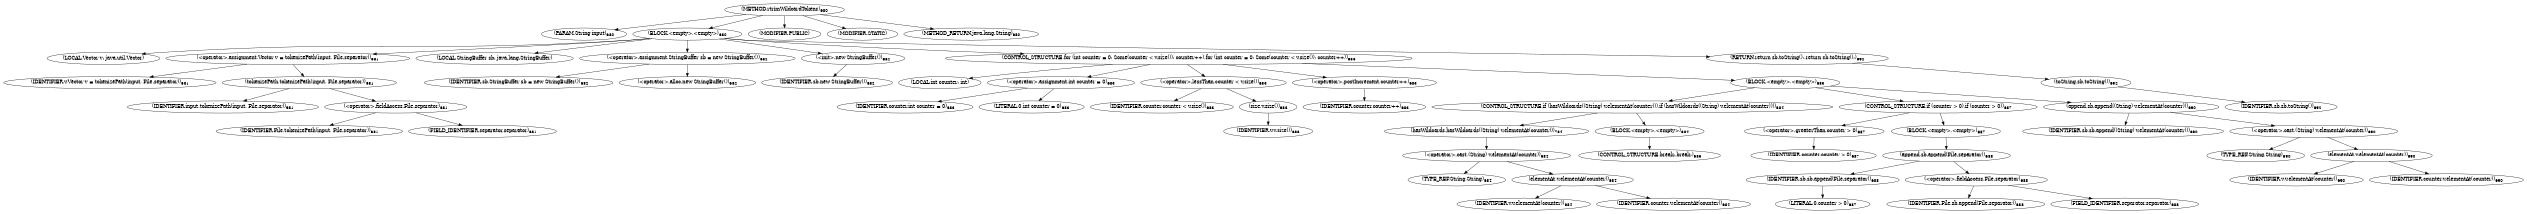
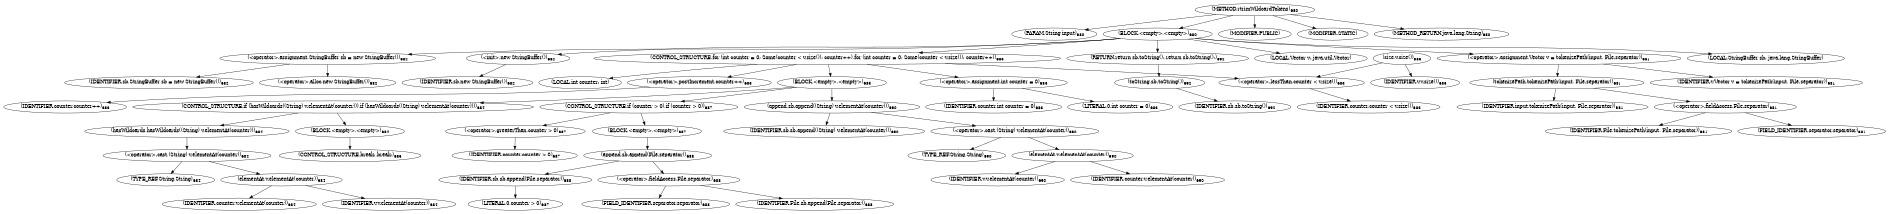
  digraph {
    n1 [label=<(METHOD,rtrimWildcardTokens)<SUB>680</SUB>>]
    n2 [label=<(PARAM,String input)<SUB>680</SUB>>]
    n3 [label=<(BLOCK,&lt;empty&gt;,&lt;empty&gt;)<SUB>680</SUB>>]
    n4 [label=<(MODIFIER,PUBLIC)>]
    n5 [label=<(MODIFIER,STATIC)>]
    n6 [label=<(METHOD_RETURN,java.lang.String)<SUB>680</SUB>>]
    n7 [label=<(LOCAL,Vector v: java.util.Vector)>]
    n8 [label=<(&lt;operator&gt;.assignment,Vector v = tokenizePath(input, File.separator))<SUB>681</SUB>>]
    n9 [label=<(LOCAL,StringBuffer sb: java.lang.StringBuffer)>]
    n10 [label=<(&lt;operator&gt;.assignment,StringBuffer sb = new StringBuffer())<SUB>682</SUB>>]
    n11 [label=<(&lt;init&gt;,new StringBuffer())<SUB>682</SUB>>]
    n12 [label=<(CONTROL_STRUCTURE,for (int counter = 0; Some(counter &lt; v.size()); counter++),for (int counter = 0; Some(counter &lt; v.size()); counter++))<SUB>683</SUB>>]
    n13 [label=<(RETURN,return sb.toString();,return sb.toString();)<SUB>692</SUB>>]
    n14 [label=<(IDENTIFIER,v,Vector v = tokenizePath(input, File.separator))<SUB>681</SUB>>]
    n15 [label=<(tokenizePath,tokenizePath(input, File.separator))<SUB>681</SUB>>]
    n16 [label=<(IDENTIFIER,sb,StringBuffer sb = new StringBuffer())<SUB>682</SUB>>]
    n17 [label=<(&lt;operator&gt;.alloc,new StringBuffer())<SUB>682</SUB>>]
    n18 [label=<(IDENTIFIER,sb,new StringBuffer())<SUB>682</SUB>>]
    n19 [label=<(LOCAL,int counter: int)>]
    n20 [label=<(&lt;operator&gt;.assignment,int counter = 0)<SUB>683</SUB>>]
    n21 [label=<(&lt;operator&gt;.lessThan,counter &lt; v.size())<SUB>683</SUB>>]
    n22 [label=<(&lt;operator&gt;.postIncrement,counter++)<SUB>683</SUB>>]
    n23 [label=<(BLOCK,&lt;empty&gt;,&lt;empty&gt;)<SUB>683</SUB>>]
    n24 [label=<(toString,sb.toString())<SUB>692</SUB>>]
    n25 [label=<(IDENTIFIER,input,tokenizePath(input, File.separator))<SUB>981</SUB>>]
    n26 [label=<(&lt;operator&gt;.fieldAccess,File.separator)<SUB>681</SUB>>]
    n27 [label=<(IDENTIFIER,File,tokenizePath(input, File.separator))<SUB>681</SUB>>]
    n28 [label=<(FIELD_IDENTIFIER,separator,separator)<SUB>681</SUB>>]
    n29 [label=<(IDENTIFIER,counter,int counter = 0)<SUB>683</SUB>>]
    n30 [label=<(LITERAL,0,int counter = 0)<SUB>683</SUB>>]
    n31 [label=<(IDENTIFIER,counter,counter &lt; v.size())<SUB>683</SUB>>]
    n32 [label=<(size,v.size())<SUB>683</SUB>>]
    n33 [label=<(IDENTIFIER,counter,counter++)<SUB>683</SUB>>]
    n34 [label=<(CONTROL_STRUCTURE,if (hasWildcards((String) v.elementAt(counter))),if (hasWildcards((String) v.elementAt(counter))))<SUB>684</SUB>>]
    n35 [label=<(CONTROL_STRUCTURE,if (counter &gt; 0),if (counter &gt; 0))<SUB>687</SUB>>]
    n36 [label=<(append,sb.append((String) v.elementAt(counter)))<SUB>690</SUB>>]
    n37 [label=<(IDENTIFIER,v,v.size())<SUB>683</SUB>>]
-   n38 [label=<(hasWildcards,hasWildcards((String) v.elementAt(counter)))<SUB>784</SUB>>]
+   n38 [label=<(hasWildcards,hasWildcards((String) v.elementAt(counter)))<SUB>684</SUB>>]
    n39 [label=<(BLOCK,&lt;empty&gt;,&lt;empty&gt;)<SUB>684</SUB>>]
    n40 [label=<(&lt;operator&gt;.greaterThan,counter &gt; 0)<SUB>687</SUB>>]
    n41 [label=<(BLOCK,&lt;empty&gt;,&lt;empty&gt;)<SUB>687</SUB>>]
    n42 [label=<(IDENTIFIER,sb,sb.append((String) v.elementAt(counter)))<SUB>690</SUB>>]
    n43 [label=<(&lt;operator&gt;.cast,(String) v.elementAt(counter))<SUB>690</SUB>>]
    n44 [label=<(&lt;operator&gt;.cast,(String) v.elementAt(counter))<SUB>684</SUB>>]
    n45 [label=<(CONTROL_STRUCTURE,break;,break;)<SUB>685</SUB>>]
    n46 [label=<(TYPE_REF,String,String)<SUB>684</SUB>>]
    n47 [label=<(elementAt,v.elementAt(counter))<SUB>684</SUB>>]
    n48 [label=<(IDENTIFIER,v,v.elementAt(counter))<SUB>684</SUB>>]
    n49 [label=<(IDENTIFIER,counter,v.elementAt(counter))<SUB>684</SUB>>]
    n50 [label=<(IDENTIFIER,counter,counter &gt; 0)<SUB>687</SUB>>]
    n51 [label=<(append,sb.append(File.separator))<SUB>688</SUB>>]
    n52 [label=<(LITERAL,0,counter &gt; 0)<SUB>687</SUB>>]
    n53 [label=<(IDENTIFIER,sb,sb.append(File.separator))<SUB>688</SUB>>]
    n54 [label=<(&lt;operator&gt;.fieldAccess,File.separator)<SUB>688</SUB>>]
    n55 [label=<(IDENTIFIER,File,sb.append(File.separator))<SUB>688</SUB>>]
    n56 [label=<(FIELD_IDENTIFIER,separator,separator)<SUB>688</SUB>>]
    n57 [label=<(TYPE_REF,String,String)<SUB>690</SUB>>]
    n58 [label=<(elementAt,v.elementAt(counter))<SUB>690</SUB>>]
    n59 [label=<(IDENTIFIER,v,v.elementAt(counter))<SUB>690</SUB>>]
    n60 [label=<(IDENTIFIER,counter,v.elementAt(counter))<SUB>690</SUB>>]
    n61 [label=<(IDENTIFIER,sb,sb.toString())<SUB>692</SUB>>]
    n1 -> n2
    n1 -> n3
    n1 -> n4
    n1 -> n5
    n1 -> n6
    n3 -> n7
    n3 -> n8
    n3 -> n9
    n3 -> n10
    n3 -> n11
    n3 -> n12
    n3 -> n13
    n8 -> n14
    n8 -> n15
    n10 -> n16
    n10 -> n17
    n11 -> n18
    n12 -> n19
    n12 -> n20
    n12 -> n21
    n12 -> n22
    n12 -> n23
    n13 -> n24
    n15 -> n25
    n15 -> n26
    n20 -> n29
    n20 -> n30
    n21 -> n31
-   n21 -> n32
+   n32 -> n21
    n22 -> n33
    n23 -> n34
    n23 -> n35
    n23 -> n36
    n24 -> n61
    n26 -> n27
    n26 -> n28
    n32 -> n37
    n34 -> n38
    n34 -> n39
    n35 -> n40
    n35 -> n41
    n36 -> n42
    n36 -> n43
    n38 -> n44
    n39 -> n45
    n40 -> n50
    n41 -> n51
    n43 -> n57
    n43 -> n58
    n44 -> n46
    n44 -> n47
    n47 -> n48
    n47 -> n49
    n51 -> n53
    n51 -> n54
    n53 -> n52
    n54 -> n55
    n54 -> n56
    n58 -> n59
    n58 -> n60
  }
